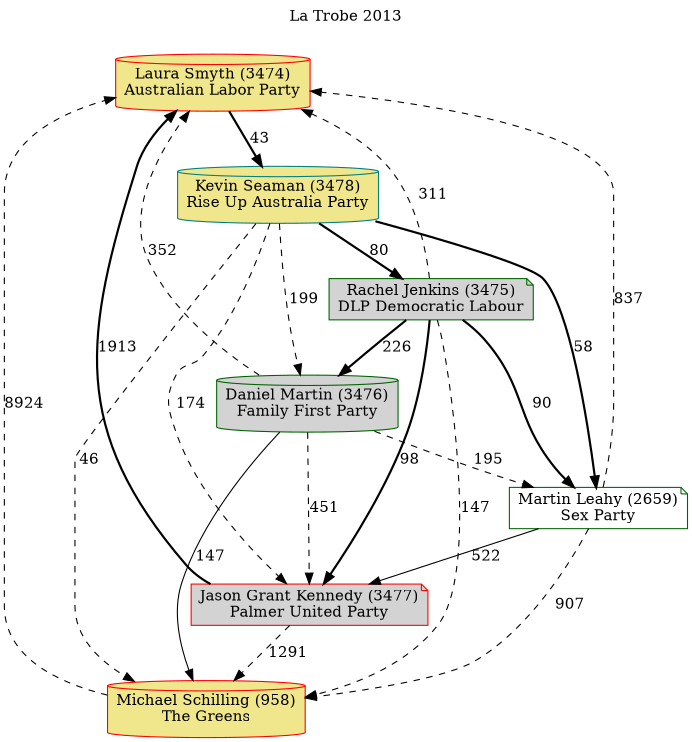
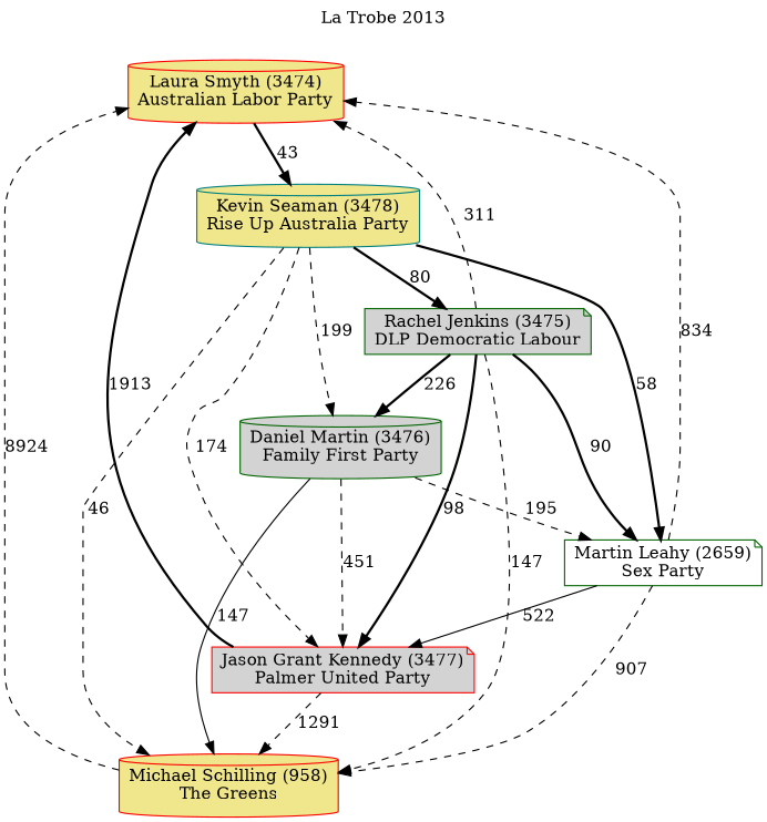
  digraph {
    label="La Trobe 2013"
    labelloc=t
    mclimit=10
    node [color=red fillcolor=khaki shape=cylinder style=filled]
    edge [style=dashed]
    n1 [label="Laura Smyth (3474)\nAustralian Labor Party"]
    n2 [color=teal label="Kevin Seaman (3478)\nRise Up Australia Party"]
    n3 [label="Michael Schilling (958)\nThe Greens"]
    n4 [fillcolor=lightgrey label="Jason Grant Kennedy (3477)\nPalmer United Party" shape=note]
    n5 [color=darkgreen fillcolor=white label="Martin Leahy (2659)\nSex Party" shape=note]
    n6 [color=darkgreen fillcolor=lightgrey label="Daniel Martin (3476)\nFamily First Party"]
    n7 [color=darkgreen fillcolor=lightgrey label="Rachel Jenkins (3475)\nDLP Democratic Labour" shape=note]
    n1 -> n2 [label=43 style=bold]
    n2 -> n3 [label=46]
    n2 -> n4 [label=174]
    n2 -> n5 [label=58 style=bold]
    n2 -> n6 [label=199]
    n2 -> n7 [label=80 style=bold]
    n3 -> n1 [label=8924]
    n4 -> n1 [label=1913 style=bold]
    n4 -> n3 [label=1291]
-   n5 -> n1 [label=837]
+   n5 -> n1 [label=834]
    n5 -> n3 [label=907]
    n5 -> n4 [label=522 style=solid]
-   n6 -> n1 [label=352]
    n6 -> n3 [label=147 style=solid]
    n6 -> n4 [label=451]
    n6 -> n5 [label=195]
    n7 -> n1 [label=311]
    n7 -> n3 [label=147]
    n7 -> n4 [label=98 style=bold]
    n7 -> n5 [label=90 style=bold]
    n7 -> n6 [label=226 style=bold]
  }
